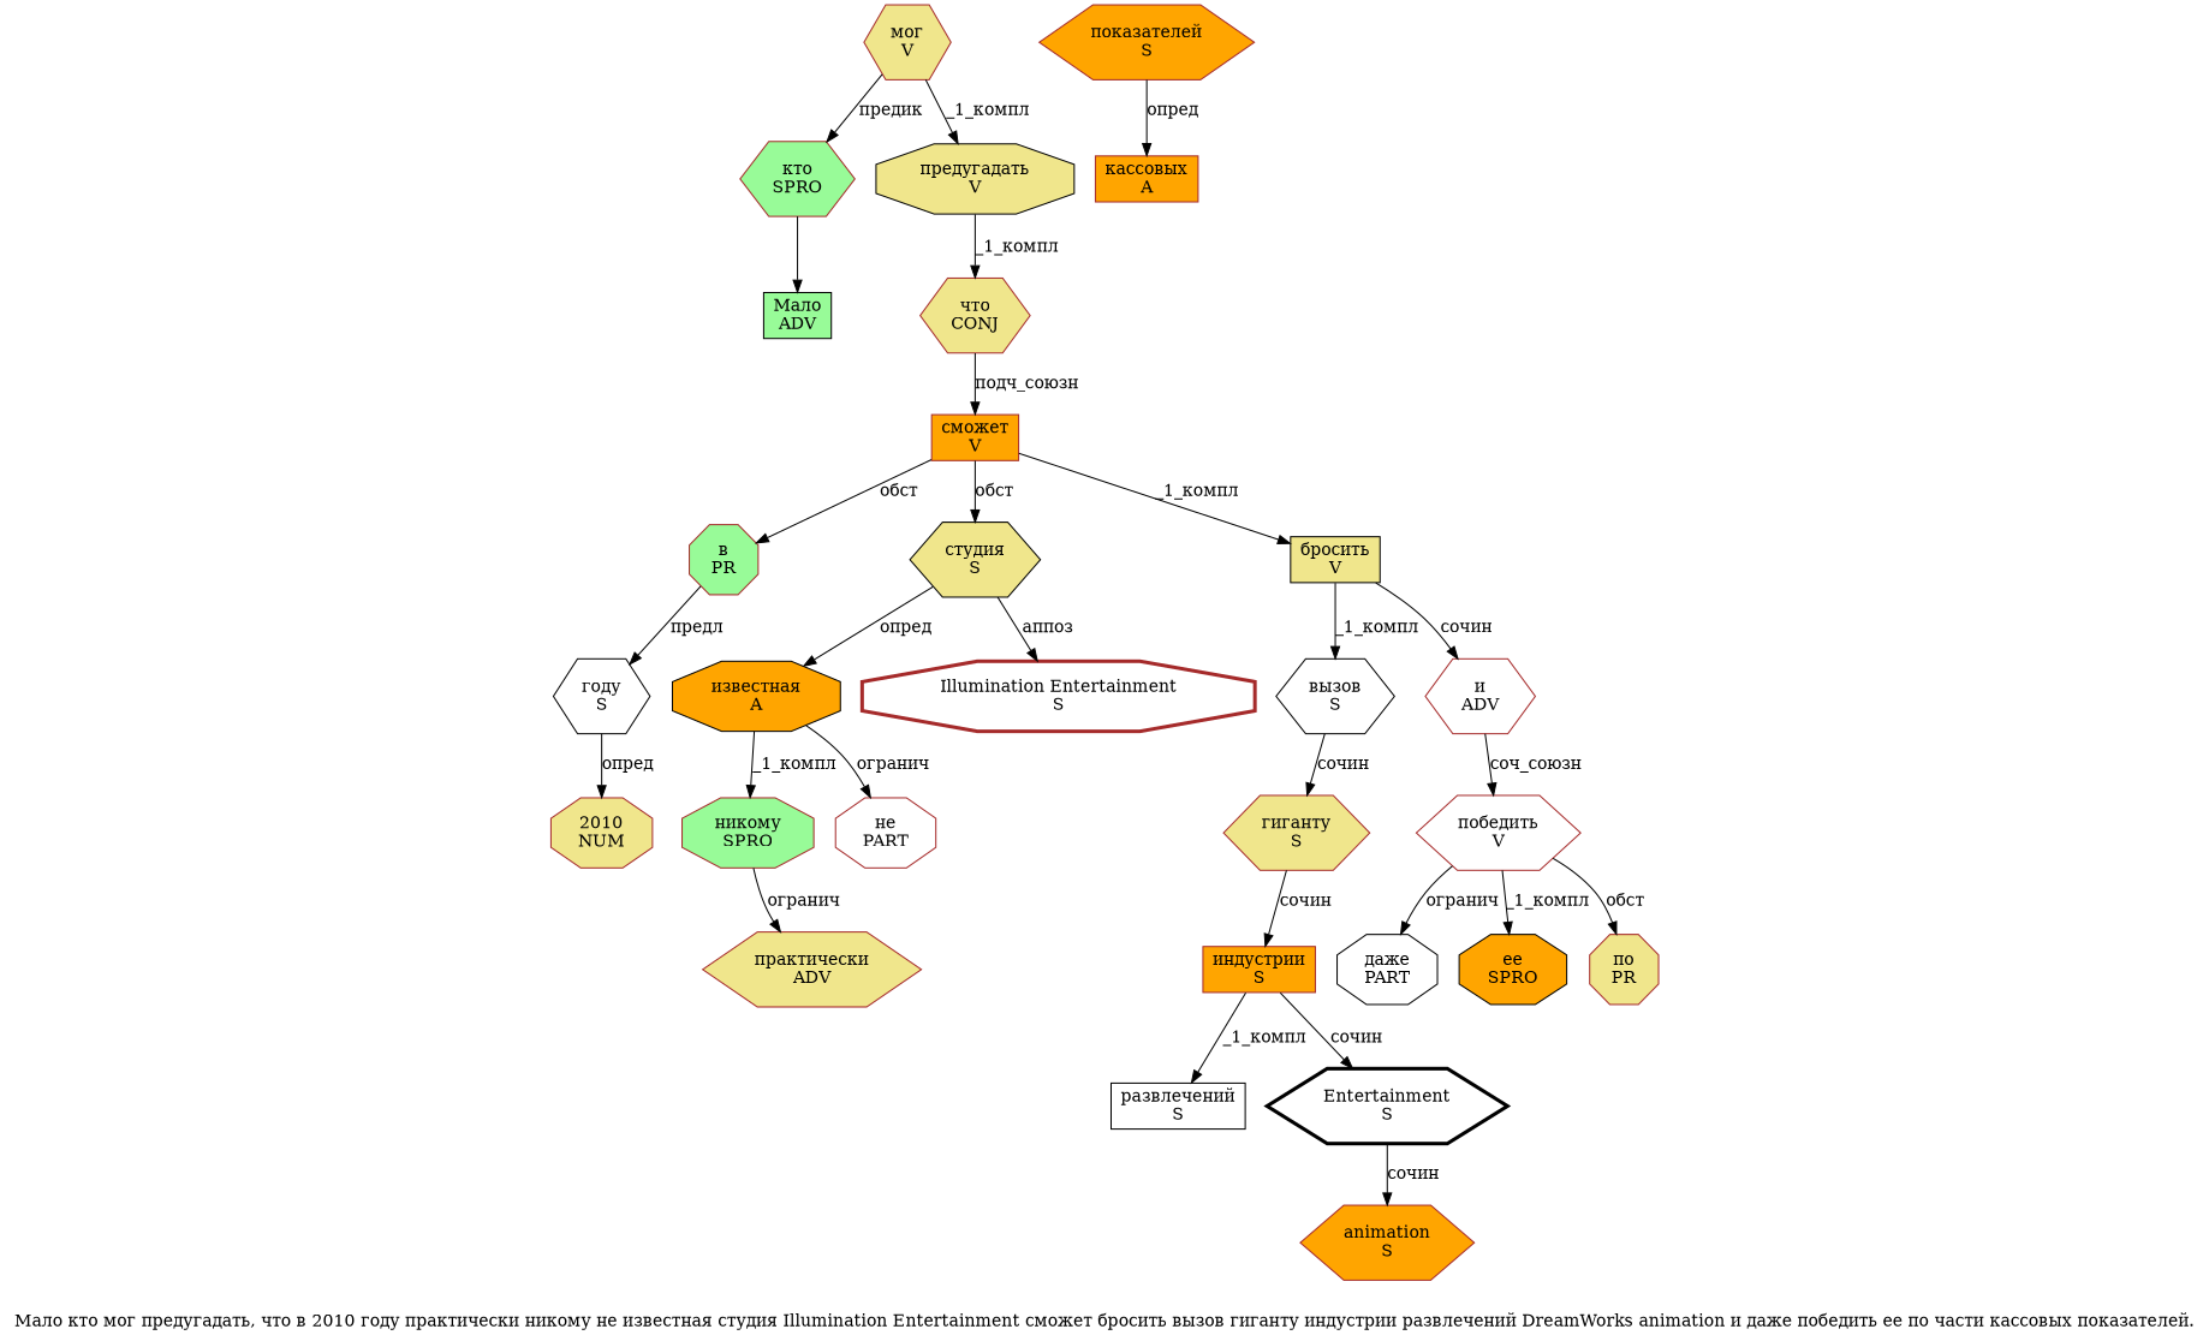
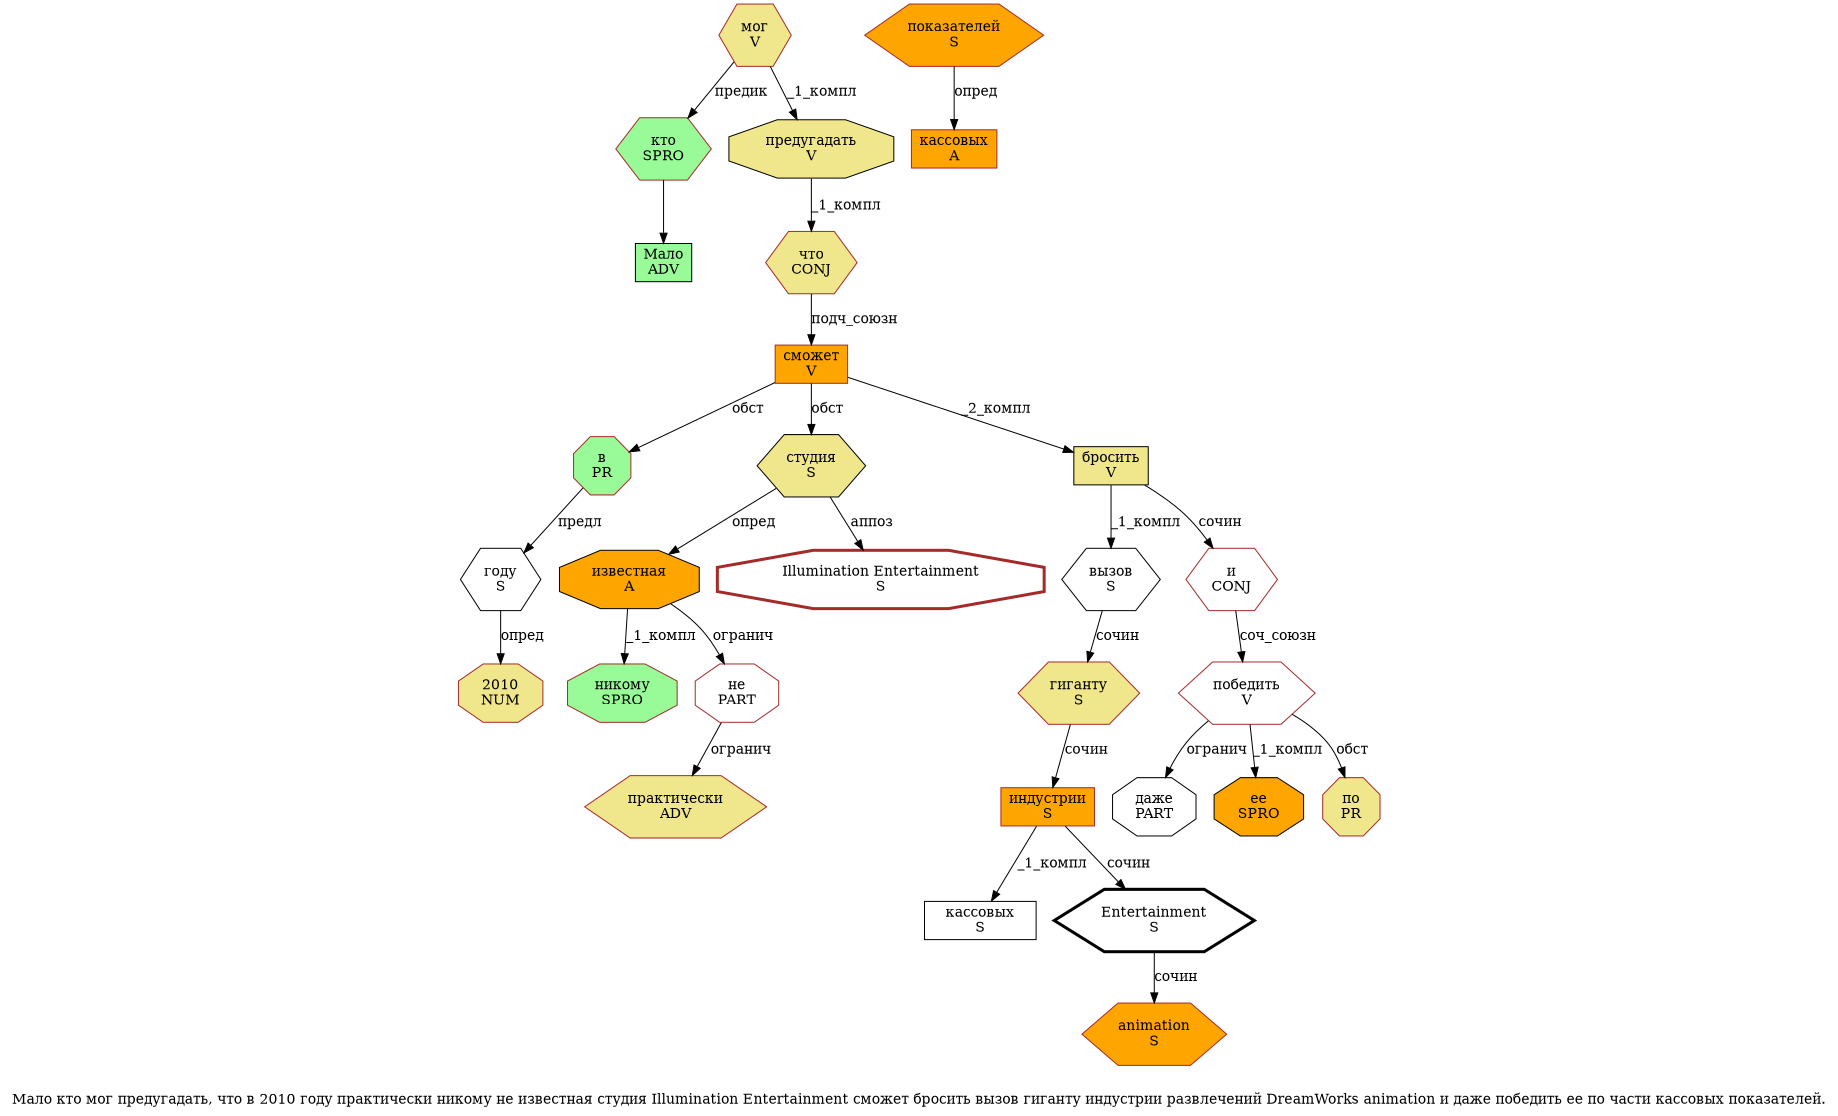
  digraph {
    label="Мало кто мог предугадать, что в 2010 году практически никому не известная студия Illumination Entertainment сможет бросить вызов гиганту индустрии развлечений DreamWorks animation и даже победить ее по части кассовых показателей."
    node [color=brown fillcolor=khaki penwidth=1 shape=hexagon style=filled]
    n1 [color=black fillcolor=palegreen label="Мало\nADV" shape=box]
    n2 [fillcolor=palegreen label="кто\nSPRO"]
    n3 [label="мог\nV"]
    n4 [color=black label="предугадать\nV" shape=octagon]
    n5 [label="что\nCONJ"]
    n6 [fillcolor=orange label="сможет\nV" shape=box]
    n7 [fillcolor=palegreen label="в\nPR" shape=octagon]
    n8 [color=black label="студия\nS"]
    n9 [color=black label="бросить\nV" shape=box]
    n10 [color=black fillcolor=white label="году\nS"]
    n11 [label="2010\nNUM" shape=octagon]
    n12 [label="практически\nADV"]
    n13 [fillcolor=palegreen label="никому\nSPRO" shape=octagon]
    n14 [fillcolor=white label="не\nPART" shape=octagon]
    n15 [color=black fillcolor=orange label="известная\nA" shape=octagon]
    n16 [fillcolor=white label="Illumination Entertainment\nS" penwidth=3 shape=octagon]
    n17 [color=black fillcolor=white label="вызов\nS"]
-   n18 [fillcolor=white label="и\nADV"]
+   n18 [fillcolor=white label="и\nCONJ"]
    n19 [label="гиганту\nS"]
    n20 [fillcolor=white label="победить\nV"]
    n21 [fillcolor=orange label="индустрии\nS" shape=box]
-   n22 [color=black fillcolor=white label="развлечений\nS" shape=box]
+   n22 [color=black fillcolor=white label="кассовых\nS" shape=box]
    n23 [color=black fillcolor=white label="Entertainment\nS" penwidth=3]
    n24 [fillcolor=orange label="animation\nS"]
    n25 [color=black fillcolor=white label="даже\nPART" shape=octagon]
    n26 [color=black fillcolor=orange label="ее\nSPRO" shape=octagon]
    n27 [label="по\nPR" shape=octagon]
    n28 [fillcolor=orange label="показателей\nS"]
    n29 [fillcolor=orange label="кассовых\nA" shape=box]
    n2 -> n1
    n3 -> n2 [label="предик"]
    n3 -> n4 [label="_1_компл"]
    n4 -> n5 [label="_1_компл"]
    n5 -> n6 [label="подч_союзн"]
    n6 -> n7 [label="обст"]
    n6 -> n8 [label="обст"]
-   n6 -> n9 [label="_1_компл"]
+   n6 -> n9 [label="_2_компл"]
    n7 -> n10 [label="предл"]
    n8 -> n15 [label="опред"]
    n8 -> n16 [label="аппоз"]
    n9 -> n17 [label="_1_компл"]
    n9 -> n18 [label="сочин"]
    n10 -> n11 [label="опред"]
-   n13 -> n12 [label="огранич"]
+   n14 -> n12 [label="огранич"]
    n15 -> n13 [label="_1_компл"]
    n15 -> n14 [label="огранич"]
    n17 -> n19 [label="сочин"]
    n18 -> n20 [label="соч_союзн"]
    n19 -> n21 [label="сочин"]
    n20 -> n25 [label="огранич"]
    n20 -> n26 [label="_1_компл"]
    n20 -> n27 [label="обст"]
    n21 -> n22 [label="_1_компл"]
    n21 -> n23 [label="сочин"]
    n23 -> n24 [label="сочин"]
    n28 -> n29 [label="опред"]
  }
